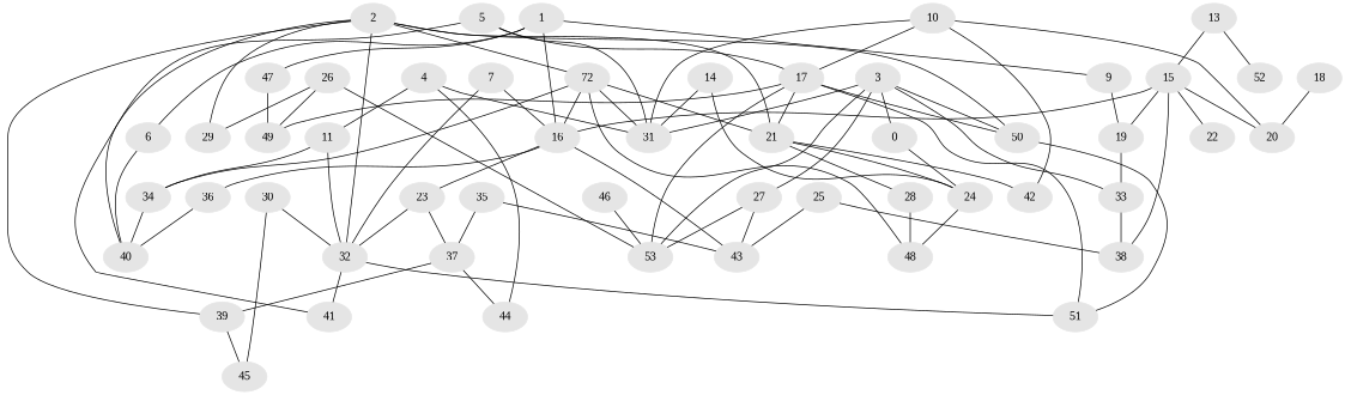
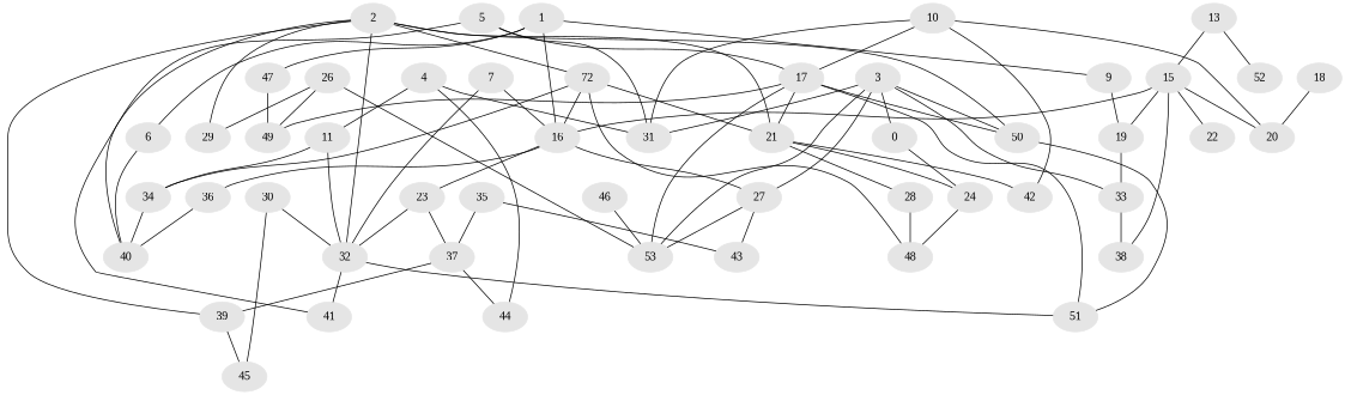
  graph {
    fontname="Liberation Serif"
    node [color=gray90 fontname="Liberation Serif" style=filled]
    edge [fontname="Liberation Serif" weight=1.0]
    1
    6
    9
    16
    47
    40
    19
    27
    23
    36
    49
    n12 [label=72]
    2
    21
    29
    32
    39
    50
    31
    34
    48
    24
    42
    28
    41
    51
    45
    3
    n29 [label=0]
    33
    53
    43
    38
    4
    11
    44
    5
    17
    7
    10
    20
    13
    15
    52
    22
-   14
    37
    18
-   25
    26
    30
    35
    46
    1 -- 6
    1 -- 9
    1 -- 16
    1 -- 47
    6 -- 40
    9 -- 19
-   16 -- 43
+   16 -- 27
    16 -- 23
    16 -- 36
    47 -- 49
    19 -- 33
    27 -- 53
    27 -- 43
    23 -- 32
    23 -- 37
    36 -- 40
    n12 -- 16
    n12 -- 21
-   n12 -- 31
    n12 -- 34
    n12 -- 48
    2 -- 40
    2 -- n12
    2 -- 21
    2 -- 29
    2 -- 32
    2 -- 39
    2 -- 50
    21 -- 24
    21 -- 42
    21 -- 28
    32 -- 41
    32 -- 51
    39 -- 45
    50 -- 51
    34 -- 40
    24 -- 48
    28 -- 48
    3 -- 27
    3 -- 50
    3 -- 31
    3 -- n29
    3 -- 33
    3 -- 53
    n29 -- 24
    33 -- 38
    4 -- 31 [weight=2.0]
    4 -- 11
    4 -- 44
    11 -- 32
    11 -- 34
    5 -- 31
    5 -- 41
    5 -- 17
    17 -- 49
    17 -- 21
    17 -- 50
    17 -- 51
    17 -- 53
    7 -- 16
    7 -- 32
    10 -- 31
    10 -- 42
    10 -- 17
    10 -- 20
    13 -- 15
    13 -- 52
    15 -- 16
    15 -- 19
    15 -- 38
    15 -- 20
    15 -- 22
-   14 -- 31
-   14 -- 24
    37 -- 39
    37 -- 44
    18 -- 20
-   25 -- 43
-   25 -- 38
    26 -- 49
    26 -- 29
    26 -- 53
    30 -- 32
    30 -- 45
    35 -- 43
    35 -- 37
    46 -- 53
  }
